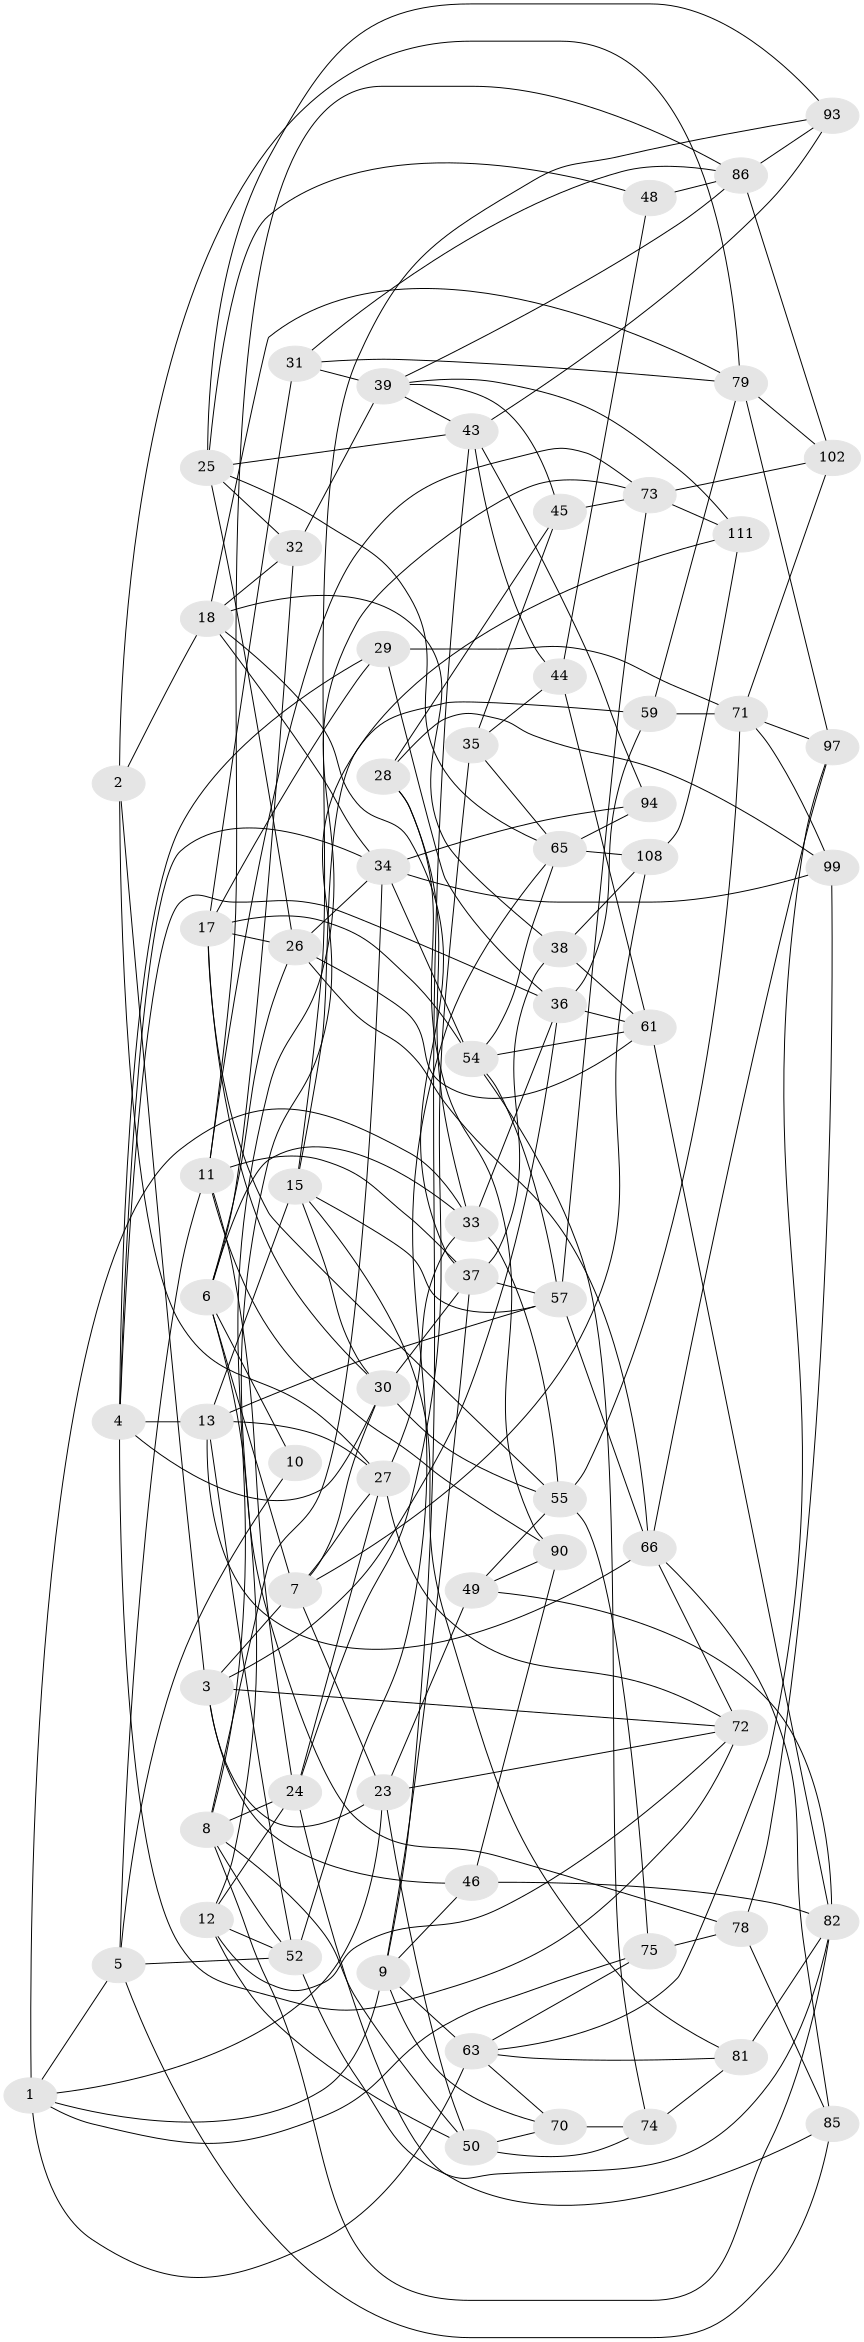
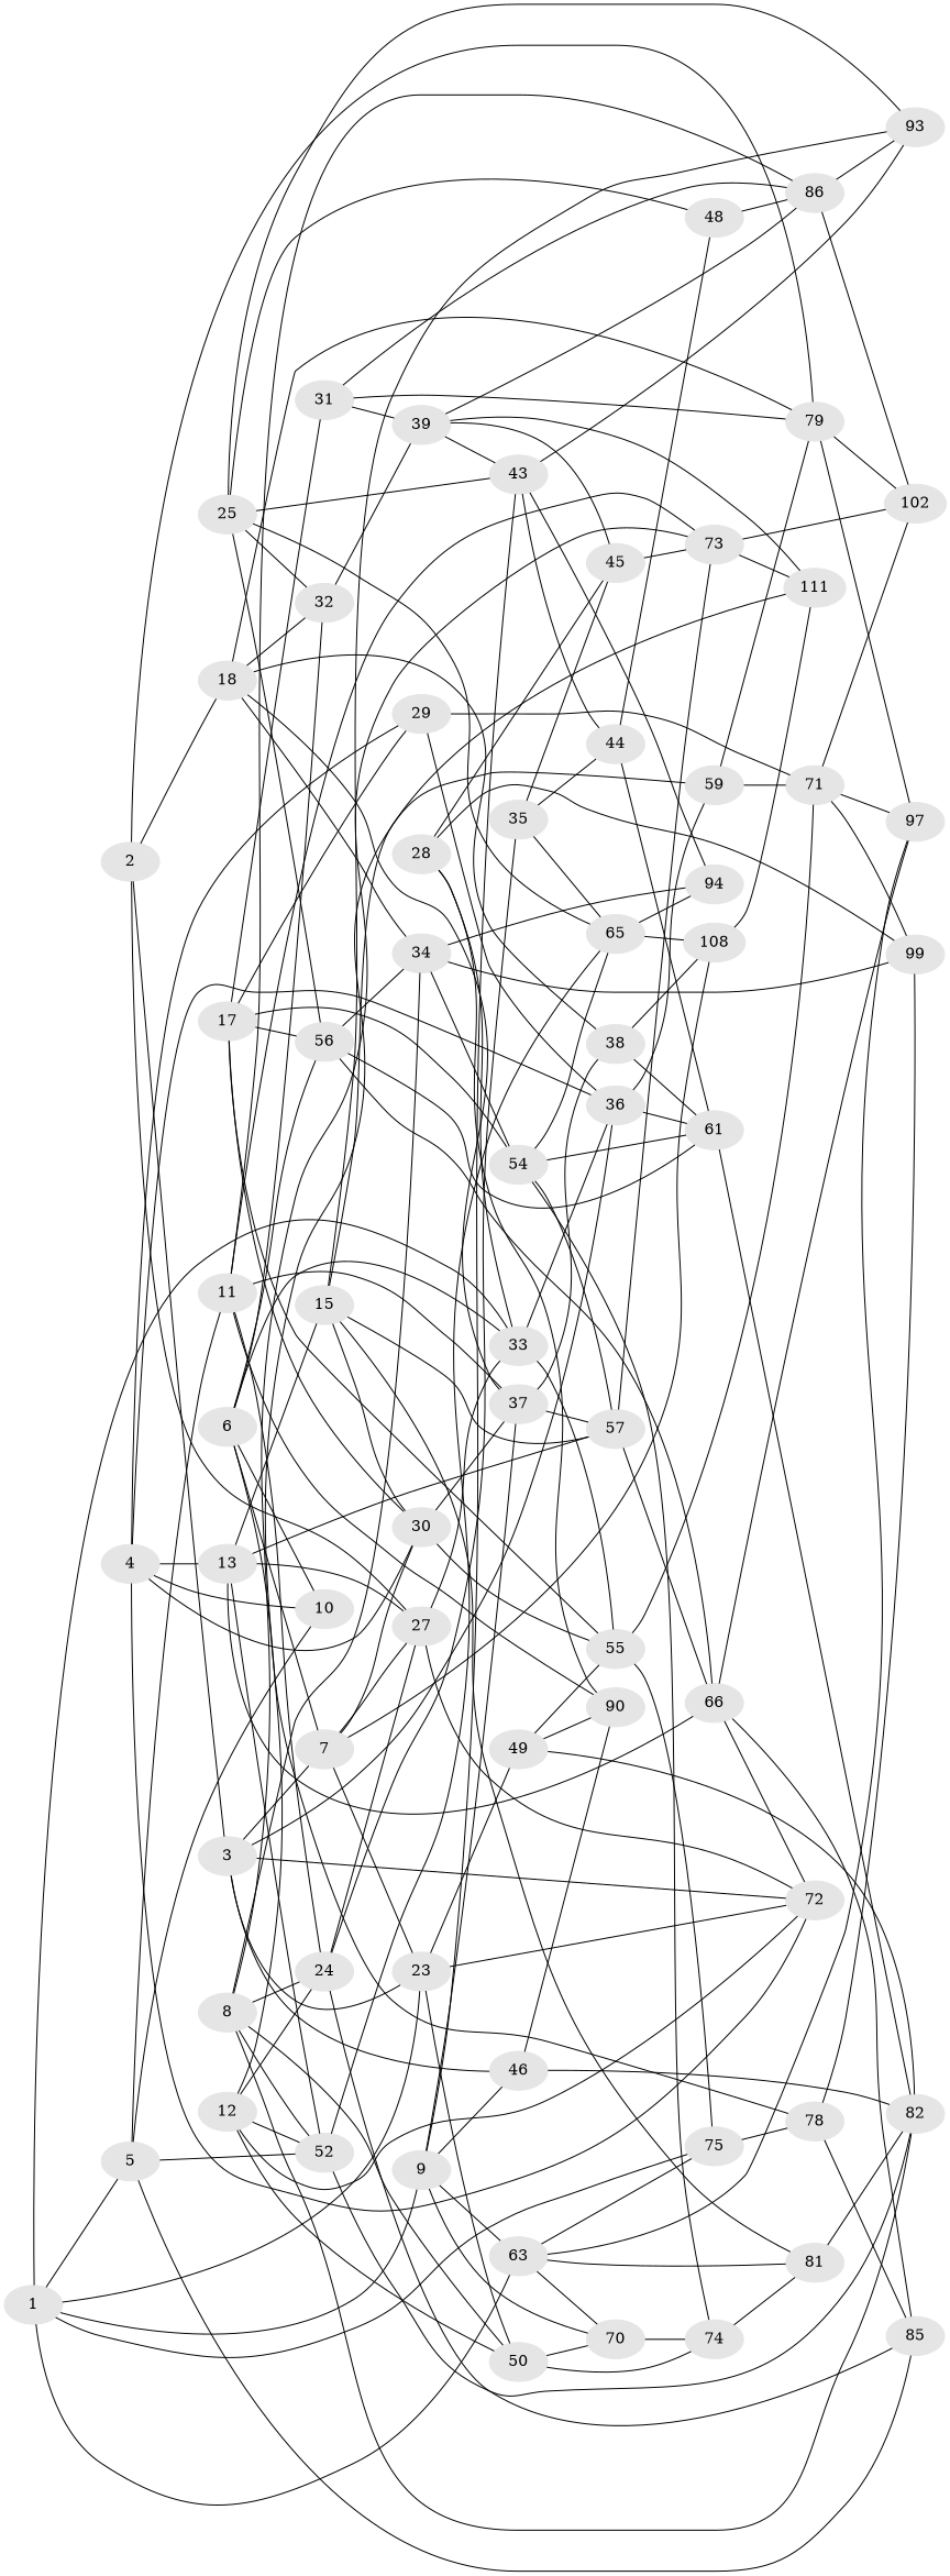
  graph {
    rankdir=LR
    node [color=gray90 style=filled]
    1 [super="+60"]
    5 [super="+20"]
    9 [super="+88"]
    23 [super="+106"]
    33 [super="+41"]
    63 [super="+91"]
    75 [super="+83"]
    10
    11 [super="+21"]
    52 [super="+89"]
    85
    46
    37 [super="+58"]
    43 [super="+103"]
    70
    72 [super="+100"]
    50 [super="+51"]
    49
    36 [super="+53"]
    55 [super="+92"]
    81
    97
    78
    3 [super="+22"]
    7 [super="+68"]
    2
    18 [super="+67"]
    27 [super="+80"]
    79 [super="+104"]
    32
    34 [super="+40"]
    38
    102
    30 [super="+77"]
    108
    59
    61 [super="+112"]
    82 [super="+84"]
    90
    4 [super="+16"]
    13 [super="+14"]
    29
    15 [super="+62"]
    57 [super="+110"]
    66 [super="+69"]
    71 [super="+95"]
    24 [super="+42"]
    73 [super="+105"]
    86 [super="+98"]
    65 [super="+101"]
    6 [super="+19"]
-   26 [super="+56"]
+   26 [super="+56" label=56]
    39 [super="+47"]
    99
    111
    8 [super="+76"]
    35
    94
    54 [super="+109"]
    74
    93
    44
    12 [super="+64"]
    17 [super="+107"]
    31
    45
    25 [super="+87"]
    48
    28
    1 -- 5
    1 -- 9
    1 -- 23
    1 -- 33
    1 -- 63
    1 -- 75
    5 -- 10
    5 -- 11
    5 -- 52
    5 -- 85
    9 -- 63
    9 -- 46
    9 -- 37
    9 -- 43
    9 -- 70
    23 -- 72
    23 -- 50
    23 -- 49
    33 -- 36
    33 -- 55
    63 -- 75
    63 -- 70
    63 -- 81
    63 -- 97
    75 -- 78
    11 -- 37
    11 -- 90
    11 -- 24
    11 -- 73
    11 -- 86
    52 -- 82
    52 -- 65
    46 -- 82
    46 -- 90
    37 -- 38
    37 -- 57
    43 -- 94
    43 -- 93
    43 -- 44
    70 -- 74
    50 -- 70
    50 -- 74
    49 -- 55
    49 -- 82
    49 -- 90
    36 -- 59
    36 -- 61
    55 -- 75
    55 -- 71
    81 -- 82
    78 -- 85
    78 -- 99
    3 -- 23
    3 -- 46
    3 -- 72
    3 -- 36
    3 -- 7
    7 -- 23
    7 -- 27
    7 -- 30
    7 -- 108
    2 -- 3
    2 -- 18
    2 -- 27
    2 -- 79
    18 -- 37
    18 -- 79
    18 -- 32
    18 -- 34
    18 -- 38
    27 -- 33
    27 -- 72
    79 -- 97
    79 -- 102
    32 -- 39
    34 -- 99
    34 -- 94
    34 -- 54
    38 -- 108
    38 -- 61
    30 -- 37
    30 -- 55
    108 -- 111
    59 -- 79
    59 -- 71
    61 -- 82
-   4 -- 34
+   4 -- 10
    4 -- 72
    4 -- 36
    4 -- 30
    4 -- 13
    4 -- 29
    13 -- 52
    13 -- 27
    13 -- 15
    13 -- 57
    13 -- 66
    29 -- 36
    29 -- 71
    15 -- 81
    15 -- 30
    15 -- 57
    15 -- 111
    15 -- 93
    57 -- 66
    57 -- 73
    66 -- 85
    66 -- 72
    66 -- 97
    71 -- 97
    71 -- 102
    71 -- 99
    24 -- 85
    24 -- 27
    24 -- 35
    73 -- 102
    73 -- 111
    86 -- 102
    86 -- 93
    65 -- 108
    65 -- 94
    6 -- 33
    6 -- 10
    6 -- 78
    6 -- 7
    6 -- 32
    6 -- 26
    26 -- 34
    26 -- 61
    26 -- 66
    39 -- 43
    39 -- 86
    39 -- 111
    39 -- 45
    8 -- 52
    8 -- 50
    8 -- 34
    8 -- 82
    8 -- 24
    8 -- 73
    35 -- 65
    35 -- 44
    35 -- 45
    54 -- 61
    54 -- 57
    54 -- 65
    54 -- 74
    74 -- 81
    44 -- 61
    44 -- 48
    12 -- 52
    12 -- 72
    12 -- 50 [weight=2]
    12 -- 59
    12 -- 24
    17 -- 55
    17 -- 30
    17 -- 29
    17 -- 26
    17 -- 54
    17 -- 31
    31 -- 79
    31 -- 86
    31 -- 39
    45 -- 73
    25 -- 43
    25 -- 32
    25 -- 65
    25 -- 26
    25 -- 93
    25 -- 48
    48 -- 86
    28 -- 33
    28 -- 90
    28 -- 99
    28 -- 45
  }
